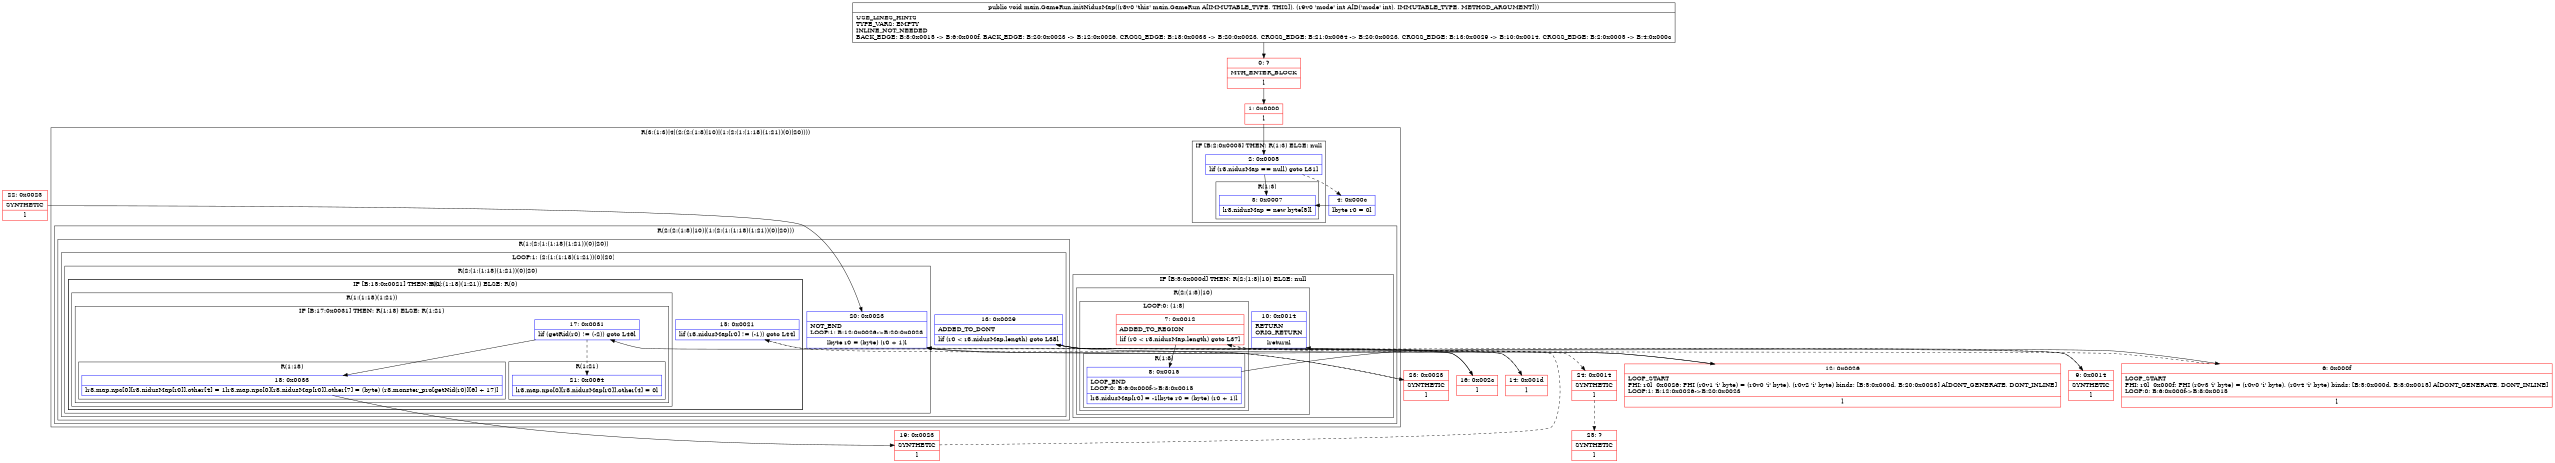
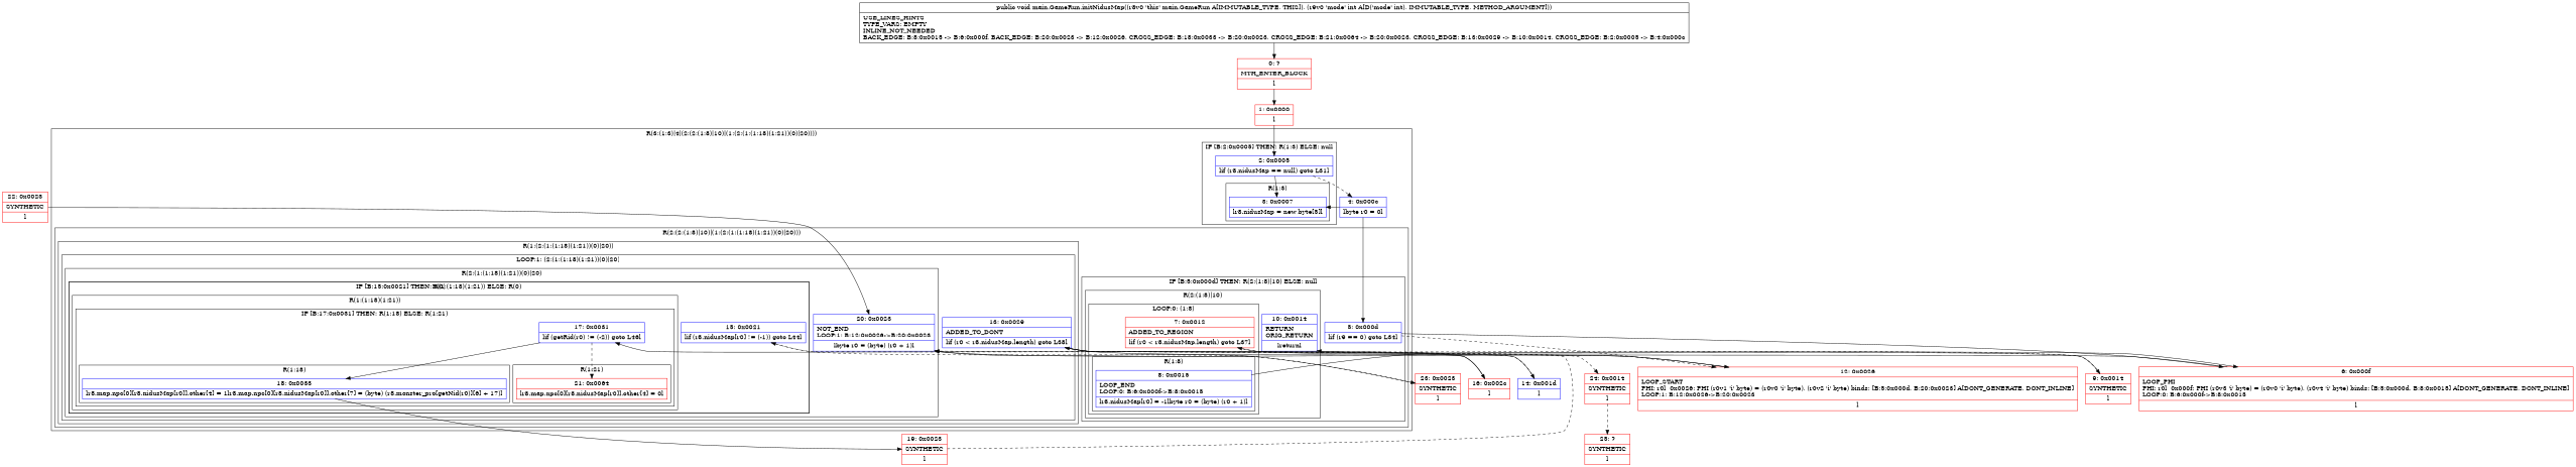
  digraph {
    node [color=red shape=record]
    n1 [color=blue label="{3\:\ 0x0007|lr8.nidusMap = new byte[5]l}"]
    n2 [color=blue label="{2\:\ 0x0005|lif (r8.nidusMap == null) goto L31l}"]
    n3 [color=blue label="{8\:\ 0x0015|LOOP_END\lLOOP:0: B:6:0x000f\-\>B:8:0x0015\l|lr8.nidusMap[r0] = \-1lbyte r0 = (byte) (r0 + 1)l}"]
    n4 [label="{7\:\ 0x0012|ADDED_TO_REGION\l|lif (r0 \< r8.nidusMap.length) goto L37l}"]
    n5 [color=blue label="{10\:\ 0x0014|RETURN\lORIG_RETURN\l|lreturnl}"]
+   n6 [color=blue label="{5\:\ 0x000d|lif (r9 == 0) goto L34l}"]
    n7 [color=blue label="{18\:\ 0x0033|lr8.map.npc[0][r8.nidusMap[r0]].other[4] = 1lr8.map.npc[0][r8.nidusMap[r0]].other[7] = (byte) (r8.monster_pro[getNid(r0)][6] + 17)l}"]
-   n8 [color=blue label="{21\:\ 0x0064|lr8.map.npc[0][r8.nidusMap[r0]].other[4] = 0l}"]
+   n8 [label="{21\:\ 0x0064|lr8.map.npc[0][r8.nidusMap[r0]].other[4] = 0l}"]
    n9 [color=blue label="{17\:\ 0x0031|lif (getRid(r0) != (\-2)) goto L46l}"]
    n10 [color=blue label="{15\:\ 0x0021|lif (r8.nidusMap[r0] != (\-1)) goto L44l}"]
    n11 [color=blue label="{20\:\ 0x0023|NOT_END\lLOOP:1: B:12:0x0026\-\>B:20:0x0023\l|lbyte r0 = (byte) (r0 + 1)l}"]
    n12 [color=blue label="{13\:\ 0x0029|ADDED_TO_DONT\l|lif (r0 \< r8.nidusMap.length) goto L38l}"]
    n13 [color=blue label="{4\:\ 0x000c|lbyte r0 = 0l}"]
-   n14 [label="{6\:\ 0x000f|LOOP_START\lPHI: r0l  0x000f: PHI (r0v3 'i' byte) = (r0v0 'i' byte), (r0v4 'i' byte) binds: [B:5:0x000d, B:8:0x0015] A[DONT_GENERATE, DONT_INLINE]\lLOOP:0: B:6:0x000f\-\>B:8:0x0015\l|l}"]
+   n14 [label="{6\:\ 0x000f|LOOP_PHI\lPHI: r0l  0x000f: PHI (r0v3 'i' byte) = (r0v0 'i' byte), (r0v4 'i' byte) binds: [B:5:0x000d, B:8:0x0015] A[DONT_GENERATE, DONT_INLINE]\lLOOP:0: B:6:0x000f\-\>B:8:0x0015\l|l}"]
    n15 [label="{9\:\ 0x0014|SYNTHETIC\l|l}"]
    n16 [label="{12\:\ 0x0026|LOOP_START\lPHI: r0l  0x0026: PHI (r0v1 'i' byte) = (r0v0 'i' byte), (r0v2 'i' byte) binds: [B:5:0x000d, B:20:0x0023] A[DONT_GENERATE, DONT_INLINE]\lLOOP:1: B:12:0x0026\-\>B:20:0x0023\l|l}"]
    n17 [label="{19\:\ 0x0023|SYNTHETIC\l|l}"]
    n18 [label="{23\:\ 0x0023|SYNTHETIC\l|l}"]
-   n19 [label="{14\:\ 0x001d|l}"]
+   n19 [color=blue label="{14\:\ 0x001d|l}"]
    n20 [label="{24\:\ 0x0014|SYNTHETIC\l|l}"]
    n21 [label="{16\:\ 0x002c|l}"]
    n22 [label="{25\:\ ?|SYNTHETIC\l|l}"]
    n23 [label="{22\:\ 0x0023|SYNTHETIC\l|l}"]
    n24 [label="{0\:\ ?|MTH_ENTER_BLOCK\l|l}"]
    n25 [label="{1\:\ 0x0000|l}"]
    n26 [label="{public void main.GameRun.initNidusMap((r8v0 'this' main.GameRun A[IMMUTABLE_TYPE, THIS]), (r9v0 'mode' int A[D('mode' int), IMMUTABLE_TYPE, METHOD_ARGUMENT]))  | USE_LINES_HINTS\lTYPE_VARS: EMPTY\lINLINE_NOT_NEEDED\lBACK_EDGE: B:8:0x0015 \-\> B:6:0x000f, BACK_EDGE: B:20:0x0023 \-\> B:12:0x0026, CROSS_EDGE: B:18:0x0033 \-\> B:20:0x0023, CROSS_EDGE: B:21:0x0064 \-\> B:20:0x0023, CROSS_EDGE: B:13:0x0029 \-\> B:10:0x0014, CROSS_EDGE: B:2:0x0005 \-\> B:4:0x000c\l}" color=""]
    subgraph cluster_1 {
      label="R(3:(1:3)|4|(2:(2:(1:8)|10)|(1:(2:(1:(1:18)(1:21))(0)|20))))"
      n13
      subgraph cluster_2 {
        label="IF [B:2:0x0005] THEN: R(1:3) ELSE: null"
        n2
        subgraph cluster_3 {
          label="R(1:3)"
          n1
        }
      }
      subgraph cluster_4 {
        label="R(2:(2:(1:8)|10)|(1:(2:(1:(1:18)(1:21))(0)|20)))"
        subgraph cluster_5 {
          label="IF [B:5:0x000d] THEN: R(2:(1:8)|10) ELSE: null"
+         n6
          subgraph cluster_6 {
            label="R(2:(1:8)|10)"
            n5
            subgraph cluster_7 {
              label="LOOP:0: (1:8)"
              n4
              subgraph cluster_8 {
                label="R(1:8)"
                n3
              }
            }
          }
        }
        subgraph cluster_9 {
          label="R(1:(2:(1:(1:18)(1:21))(0)|20))"
          subgraph cluster_10 {
            label="LOOP:1: (2:(1:(1:18)(1:21))(0)|20)"
            n12
            subgraph cluster_11 {
              label="R(2:(1:(1:18)(1:21))(0)|20)"
              n11
              subgraph cluster_12 {
                label="IF [B:15:0x0021] THEN: R(1:(1:18)(1:21)) ELSE: R(0)"
                n10
                subgraph cluster_13 {
                  label="R(1:(1:18)(1:21))"
                  subgraph cluster_14 {
                    label="IF [B:17:0x0031] THEN: R(1:18) ELSE: R(1:21)"
                    n9
                    subgraph cluster_15 {
                      label="R(1:18)"
                      n7
                    }
                    subgraph cluster_16 {
                      label="R(1:21)"
                      n8
                    }
                  }
                }
                subgraph cluster_17 {
                  label="R(0)"
                }
              }
            }
          }
        }
      }
    }
    n2 -> n1
    n2 -> n13 [style=dashed]
    n3 -> n14
-   n4 -> n3
    n4 -> n15 [style=dashed]
+   n6 -> n14
+   n6 -> n16 [style=dashed]
    n7 -> n17
    n9 -> n7
    n9 -> n8 [style=dashed]
    n10 -> n18 [style=dashed]
    n11 -> n16
    n12 -> n19
    n12 -> n20 [style=dashed]
    n12 -> n21
    n13 -> n1
-   n14 -> n4 [style=dashed]
+   n13 -> n6
+   n14 -> n4
    n15 -> n5
    n16 -> n12
    n17 -> n11 [style=dashed]
    n18 -> n11
    n19 -> n10 [style=dashed]
    n20 -> n22 [style=dashed]
    n21 -> n9
    n23 -> n11
    n24 -> n25
    n25 -> n2
    n26 -> n24
  }
